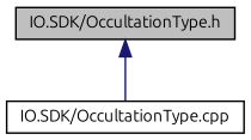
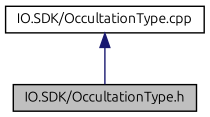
  digraph {
    fontname=Ubuntu
    node [color=black fontname=Ubuntu fontsize=10 shape=record style=filled]
    n1 [fillcolor=grey75 fontcolor=black height=0.2 label="IO.SDK/OccultationType.h" width=0.4]
    n2 [fillcolor=white height=0.2 label="IO.SDK/OccultationType.cpp" width=0.4]
-   n1 -> n2 [color=midnightblue dir=back fontname=Ubuntu fontsize=10 labelfontname=Helvetica labelfontsize=10 style=solid]
+   n2 -> n1 [color=midnightblue dir=back fontname=Ubuntu fontsize=10 labelfontname=Helvetica labelfontsize=10 style=solid]
  }
